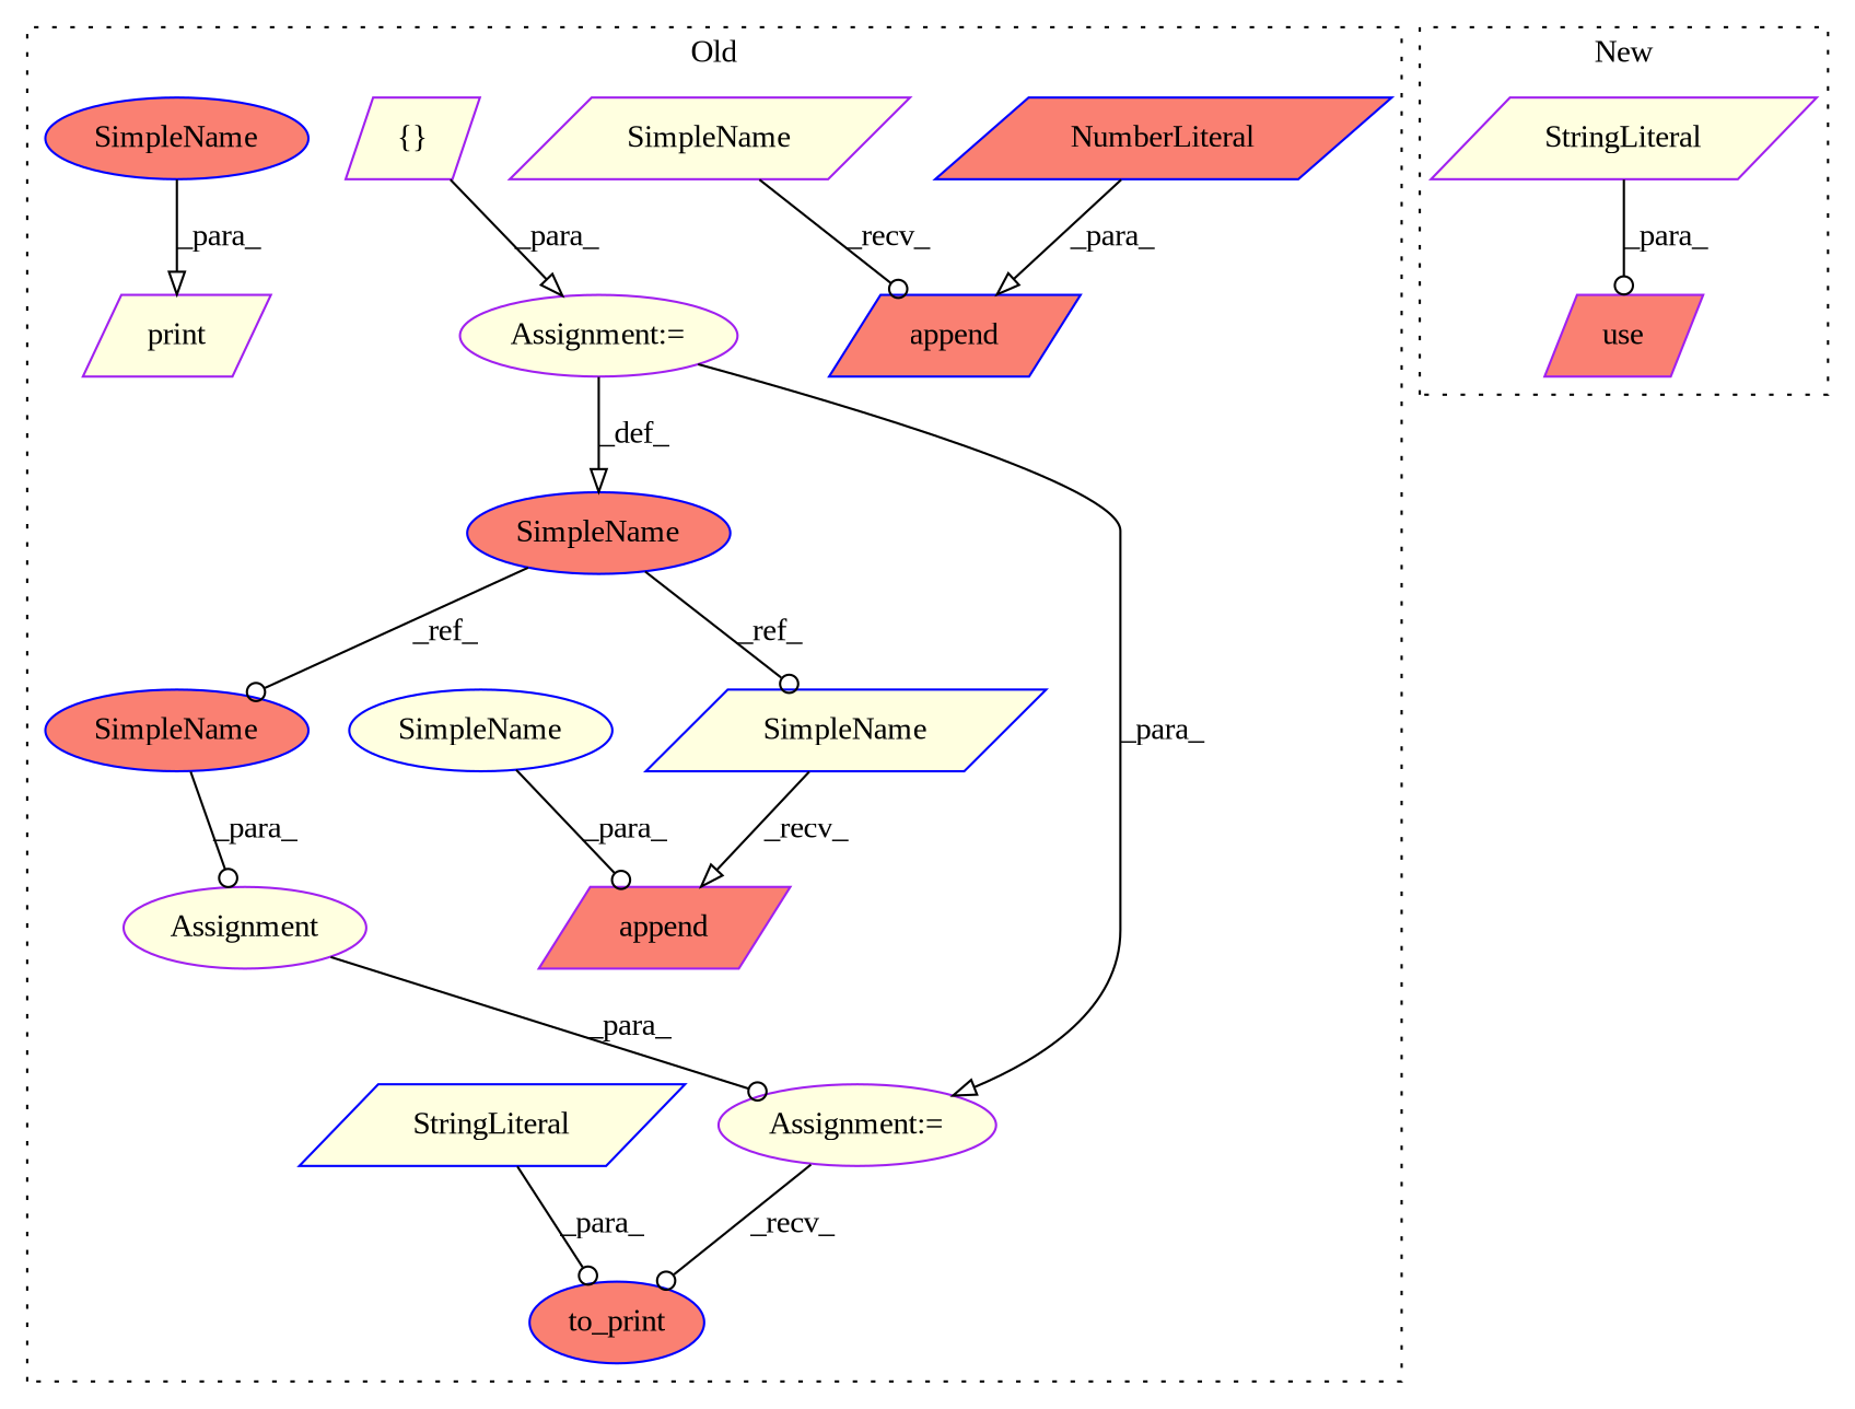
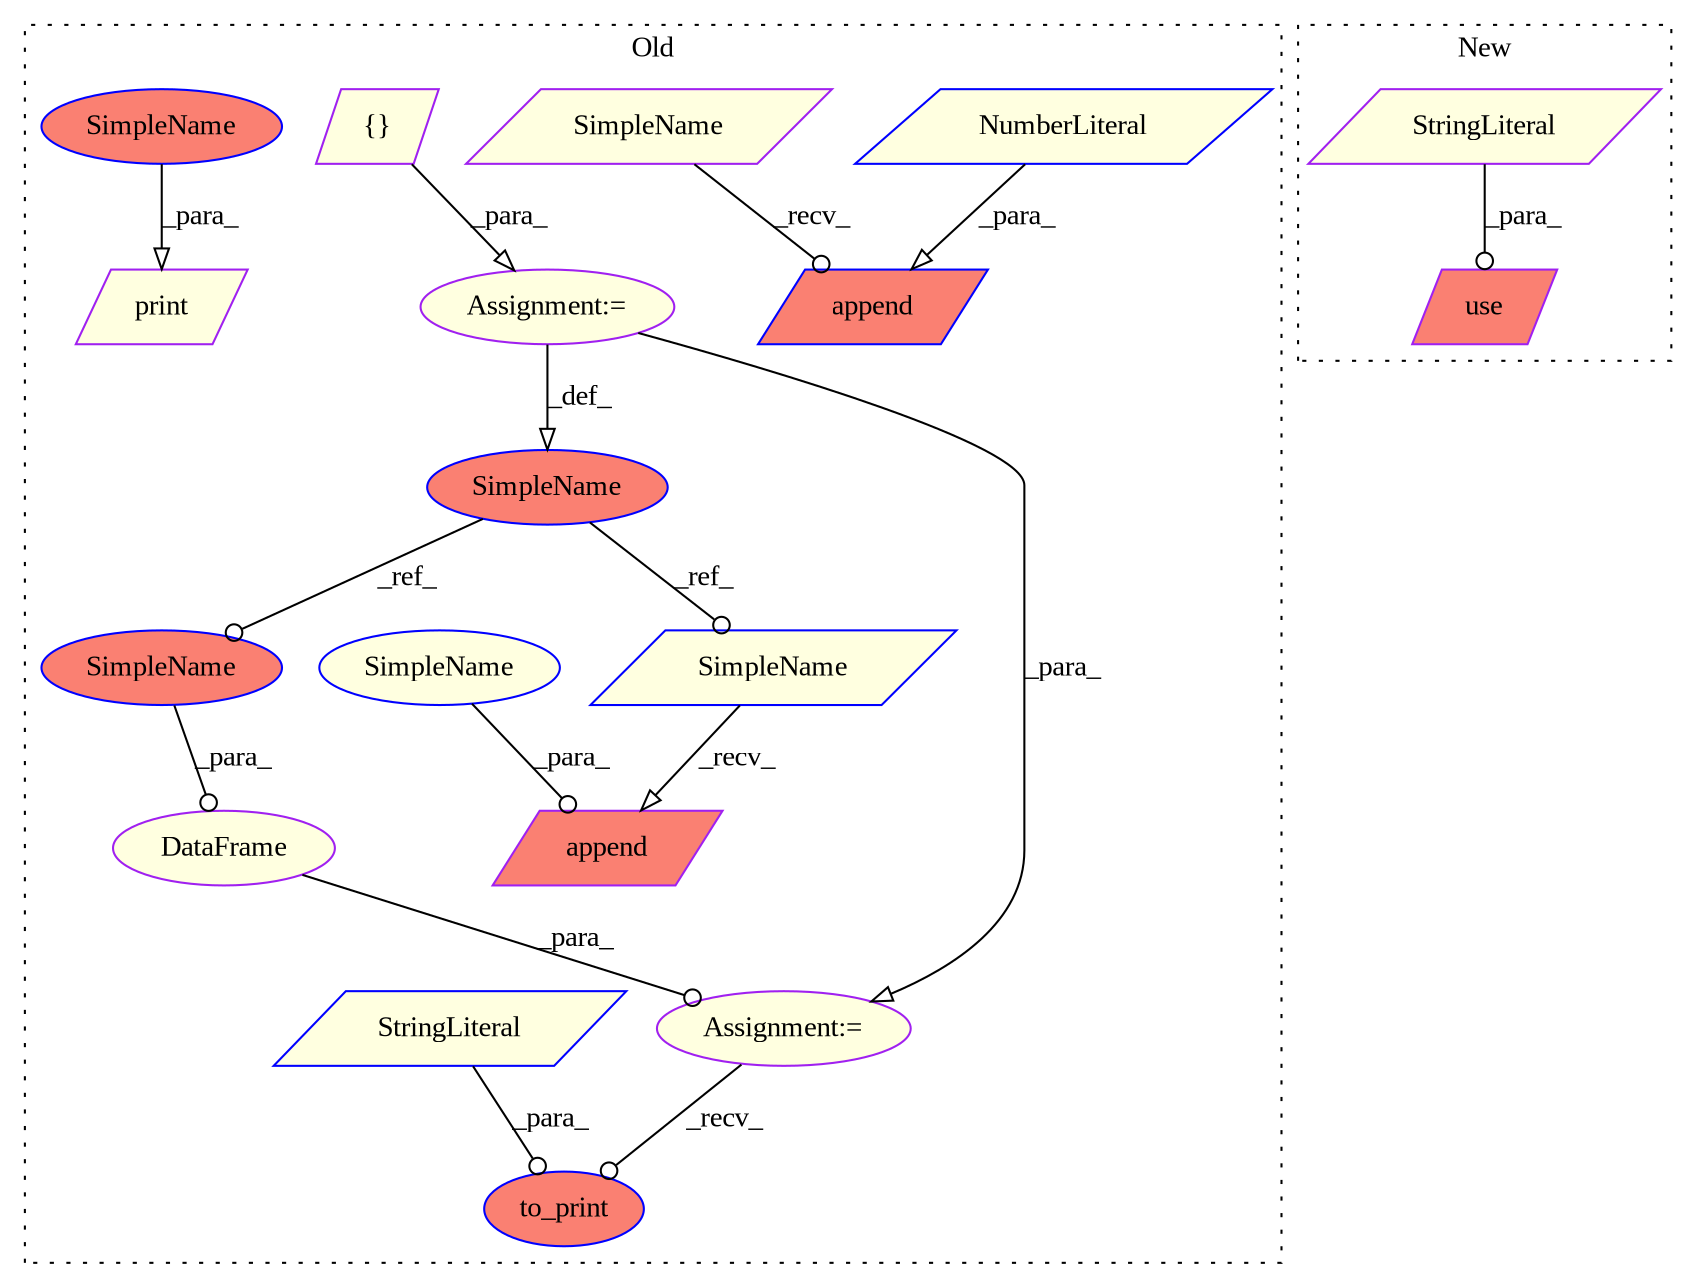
  digraph {
    fontname="Liberation Serif"
    node [a=32 color=blue fillcolor=lightyellow fontname="Liberation Serif" l="7,1" shape=parallelogram style=filled]
    edge [arrowhead=odot fontname="Liberation Serif"]
    n1 [fillcolor=salmon label=append s="1240,1250"]
-   n2 [a=34 fillcolor=salmon l=3 label=NumberLiteral s=1247]
+   n2 [a=34 l=3 label=NumberLiteral s=1247]
    n3 [color=purple l="6,1" label=print s="1591,1609"]
    n4 [color=purple fillcolor=salmon label=append s="1630,1649"]
    n5 [a=4 color=purple l=2 label="{}" s=898]
    n6 [a=42 fillcolor=salmon l=11 label=SimpleName s=875 shape=ellipse]
-   n7 [color=purple l="10,1" label=Assignment s="1717,1738" shape=ellipse]
+   n7 [color=purple l="10,1" label=DataFrame s="1717,1738" shape=ellipse]
    n8 [fillcolor=salmon label=to_print s="1748,1768" shape=ellipse]
    n9 [a=7 color=purple l=1 label="Assignment:=" s=1709 shape=ellipse]
    n10 [a=7 color=purple l=1 label="Assignment:=" s=886 shape=ellipse]
    n11 [a=45 l=13 label=StringLiteral s=1755]
    n12 [a=42 color=purple l=12 label=SimpleName s=1227]
    n13 [a=42 fillcolor=salmon l=12 label=SimpleName s=1597 shape=ellipse]
    n14 [a=42 l=12 label=SimpleName s=1637 shape=ellipse]
    n15 [a=42 l=11 label=SimpleName s=1618]
    n16 [a=42 fillcolor=salmon l=11 label=SimpleName s=1727 shape=ellipse]
    n17 [color=purple fillcolor=salmon l="4,1" label=use s="687,696"]
    n18 [a=45 color=purple l=5 label=StringLiteral s=691]
    subgraph cluster_1 {
      label=Old
      style=dotted
      n1
      n2
      n3
      n4
      n5
      n6
      n7
      n8
      n9
      n10
      n11
      n12
      n13
      n14
      n15
      n16
    }
    subgraph cluster_2 {
      label=New
      style=dotted
      n17
      n18
    }
    n2 -> n1 [arrowhead=onormal label=_para_]
    n5 -> n10 [arrowhead=onormal label=_para_]
    n6 -> n15 [label=_ref_]
    n6 -> n16 [label=_ref_]
    n7 -> n9 [label=_para_]
    n9 -> n8 [label=_recv_]
    n10 -> n6 [arrowhead=onormal label=_def_]
    n10 -> n9 [arrowhead=onormal label=_para_]
    n11 -> n8 [label=_para_]
    n12 -> n1 [label=_recv_]
    n13 -> n3 [arrowhead=onormal label=_para_]
    n14 -> n4 [label=_para_]
    n15 -> n4 [arrowhead=onormal label=_recv_]
    n16 -> n7 [label=_para_]
    n18 -> n17 [label=_para_]
  }
